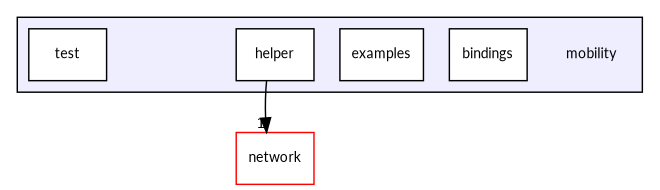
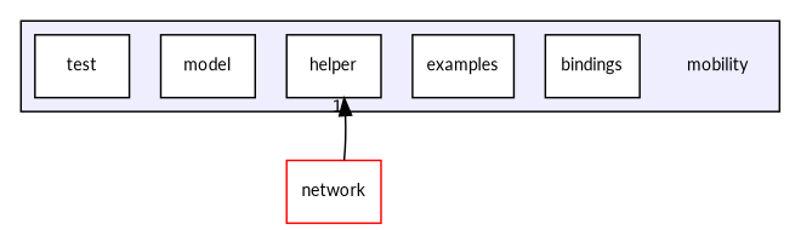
  digraph {
    compound=true
    fontname=Lato
    node [fontname=Lato fontsize=10 shape=box color=black fillcolor=white style=filled]
    n1 [label=mobility shape=plaintext color="" fillcolor="" style=""]
    n2 [label=bindings]
    n3 [label=examples]
    n4 [label=helper]
+   n5 [label=model]
    n6 [label=test]
    n7 [color=red label=network]
    subgraph cluster_1 {
      bgcolor="#eeeeff"
      pencolor=black
      n1
      n2
      n3
      n4
+     n5
      n6
    }
-   n4 -> n7 [headlabel=1 labeldistance=1.5 labelfontname=Helvetica labelfontsize=10 fontname=Lato]
+   n7 -> n4 [headlabel=1 labeldistance=1.5 labelfontname=Helvetica labelfontsize=10 fontname=Lato]
  }
